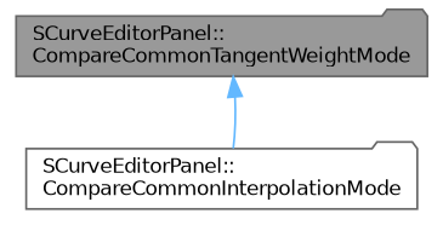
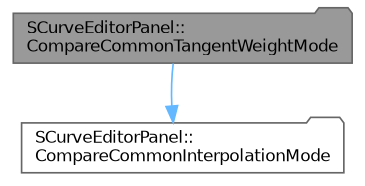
  digraph {
    rankdir=TB
    node [fontname=Helvetica fontsize=10 shape=folder style=filled]
    n1 [color=gray40 fillcolor=grey60 fontcolor=black height=0.2 label="SCurveEditorPanel::\lCompareCommonTangentWeightMode" width=0.4]
    n2 [color=grey40 fillcolor=white height=0.2 label="SCurveEditorPanel::\lCompareCommonInterpolationMode" width=0.4]
-   n2 -> n1 [color=steelblue1 fontname=Helvetica fontsize=10 labelfontname=Helvetica labelfontsize=10 style=solid arrowhead=normal]
+   n1 -> n2 [color=steelblue1 fontname=Helvetica fontsize=10 labelfontname=Helvetica labelfontsize=10 style=solid arrowhead=normal]
  }
